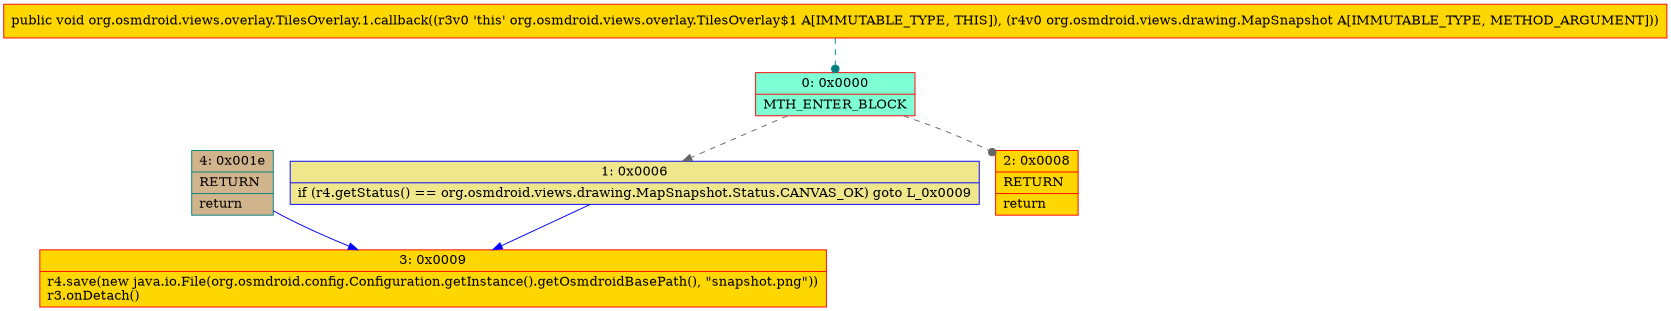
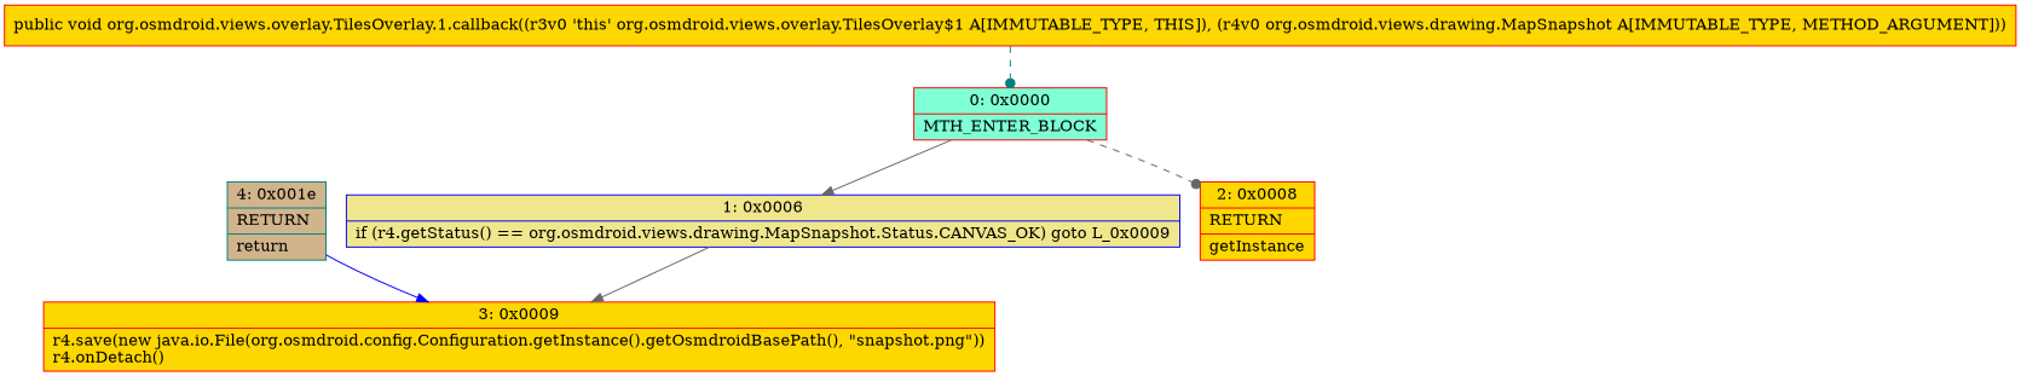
  digraph {
    node [color=red fillcolor=gold shape=record style=filled]
    edge [arrowhead=normal color=gray40 style=dashed]
    n1 [fillcolor=aquamarine label="{0\:\ 0x0000|MTH_ENTER_BLOCK\l}"]
    n2 [color=blue fillcolor=khaki label="{1\:\ 0x0006|if (r4.getStatus() == org.osmdroid.views.drawing.MapSnapshot.Status.CANVAS_OK) goto L_0x0009\l}"]
-   n3 [label="{2\:\ 0x0008|RETURN\l|return\l}"]
-   n4 [label="{3\:\ 0x0009|r4.save(new java.io.File(org.osmdroid.config.Configuration.getInstance().getOsmdroidBasePath(), \"snapshot.png\"))\lr3.onDetach()\l}"]
+   n3 [label="{2\:\ 0x0008|RETURN\l|getInstance\l}"]
+   n4 [label="{3\:\ 0x0009|r4.save(new java.io.File(org.osmdroid.config.Configuration.getInstance().getOsmdroidBasePath(), \"snapshot.png\"))\lr4.onDetach()\l}"]
    n5 [color=teal fillcolor=tan label="{4\:\ 0x001e|RETURN\l|return\l}"]
    n6 [label="{public void org.osmdroid.views.overlay.TilesOverlay.1.callback((r3v0 'this' org.osmdroid.views.overlay.TilesOverlay$1 A[IMMUTABLE_TYPE, THIS]), (r4v0 org.osmdroid.views.drawing.MapSnapshot A[IMMUTABLE_TYPE, METHOD_ARGUMENT])) }"]
-   n1 -> n2
+   n1 -> n2 [style=solid]
    n1 -> n3 [arrowhead=dot]
-   n2 -> n4 [color=blue style=solid]
+   n2 -> n4 [style=solid]
    n5 -> n4 [color=blue style=solid]
    n6 -> n1 [arrowhead=dot color=teal]
  }
